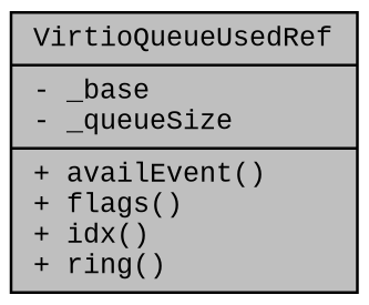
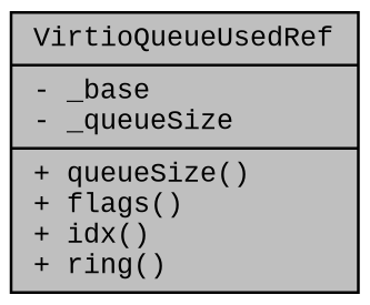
  digraph {
    fontname="Liberation Mono"
-   n1 [color=black fillcolor=grey75 fontcolor=black fontname="Liberation Mono" fontsize=10 height=0.2 label="{VirtioQueueUsedRef\n|- _base\l- _queueSize\l|+ availEvent()\l+ flags()\l+ idx()\l+ ring()\l}" shape=record style=filled width=0.4]
+   n1 [color=black fillcolor=grey75 fontcolor=black fontname="Liberation Mono" fontsize=10 height=0.2 label="{VirtioQueueUsedRef\n|- _base\l- _queueSize\l|+ queueSize()\l+ flags()\l+ idx()\l+ ring()\l}" shape=record style=filled width=0.4]
  }
